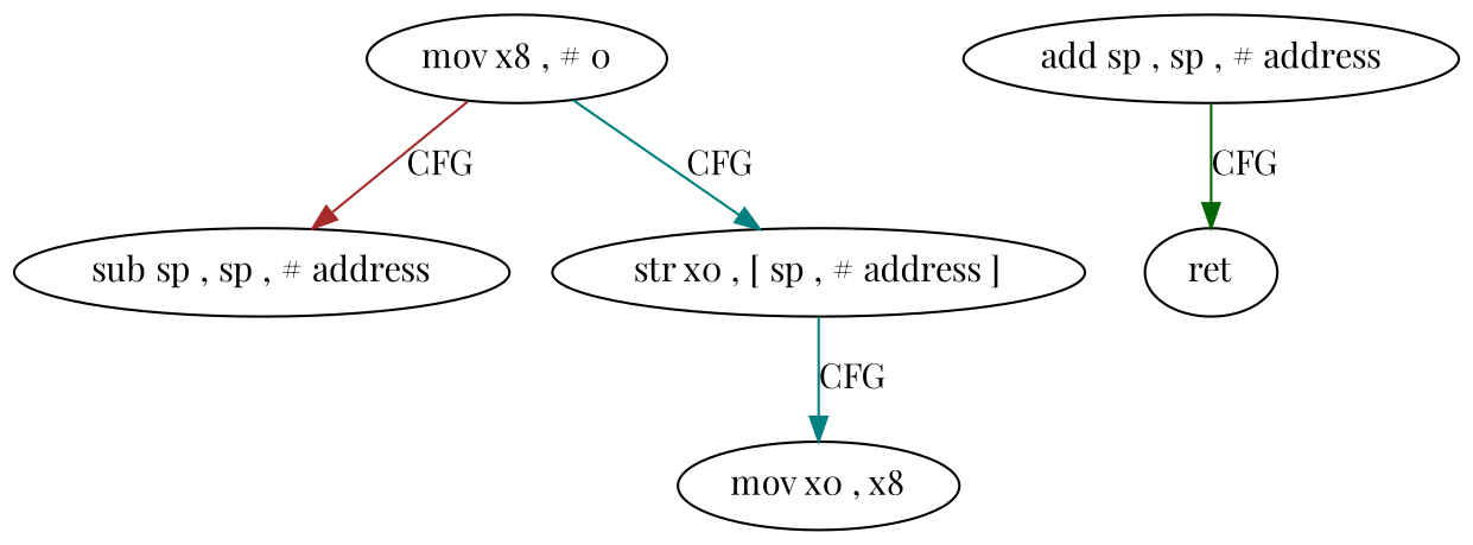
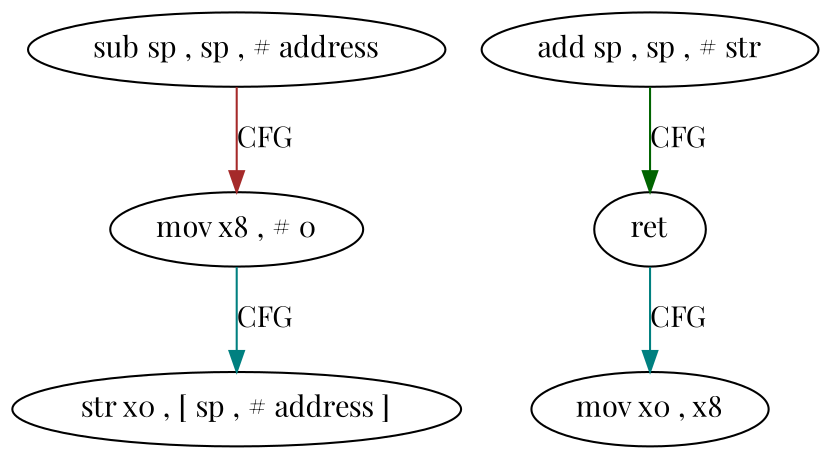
  digraph {
    fontname="Playfair Display"
    node [fontname="Playfair Display"]
    edge [color=teal fontname="Playfair Display"]
    n1 [label="sub sp , sp , # address"]
    n2 [label="mov x8 , # 0"]
    n3 [label="str x0 , [ sp , # address ]"]
    n4 [label="mov x0 , x8"]
-   n5 [label="add sp , sp , # address"]
+   n5 [label="add sp , sp , # str"]
    n6 [label=ret]
-   n2 -> n1 [color=brown label=CFG]
+   n1 -> n2 [color=brown label=CFG]
    n2 -> n3 [label=CFG]
-   n3 -> n4 [label=CFG]
+   n6 -> n4 [label=CFG]
    n5 -> n6 [color=darkgreen label=CFG]
  }
